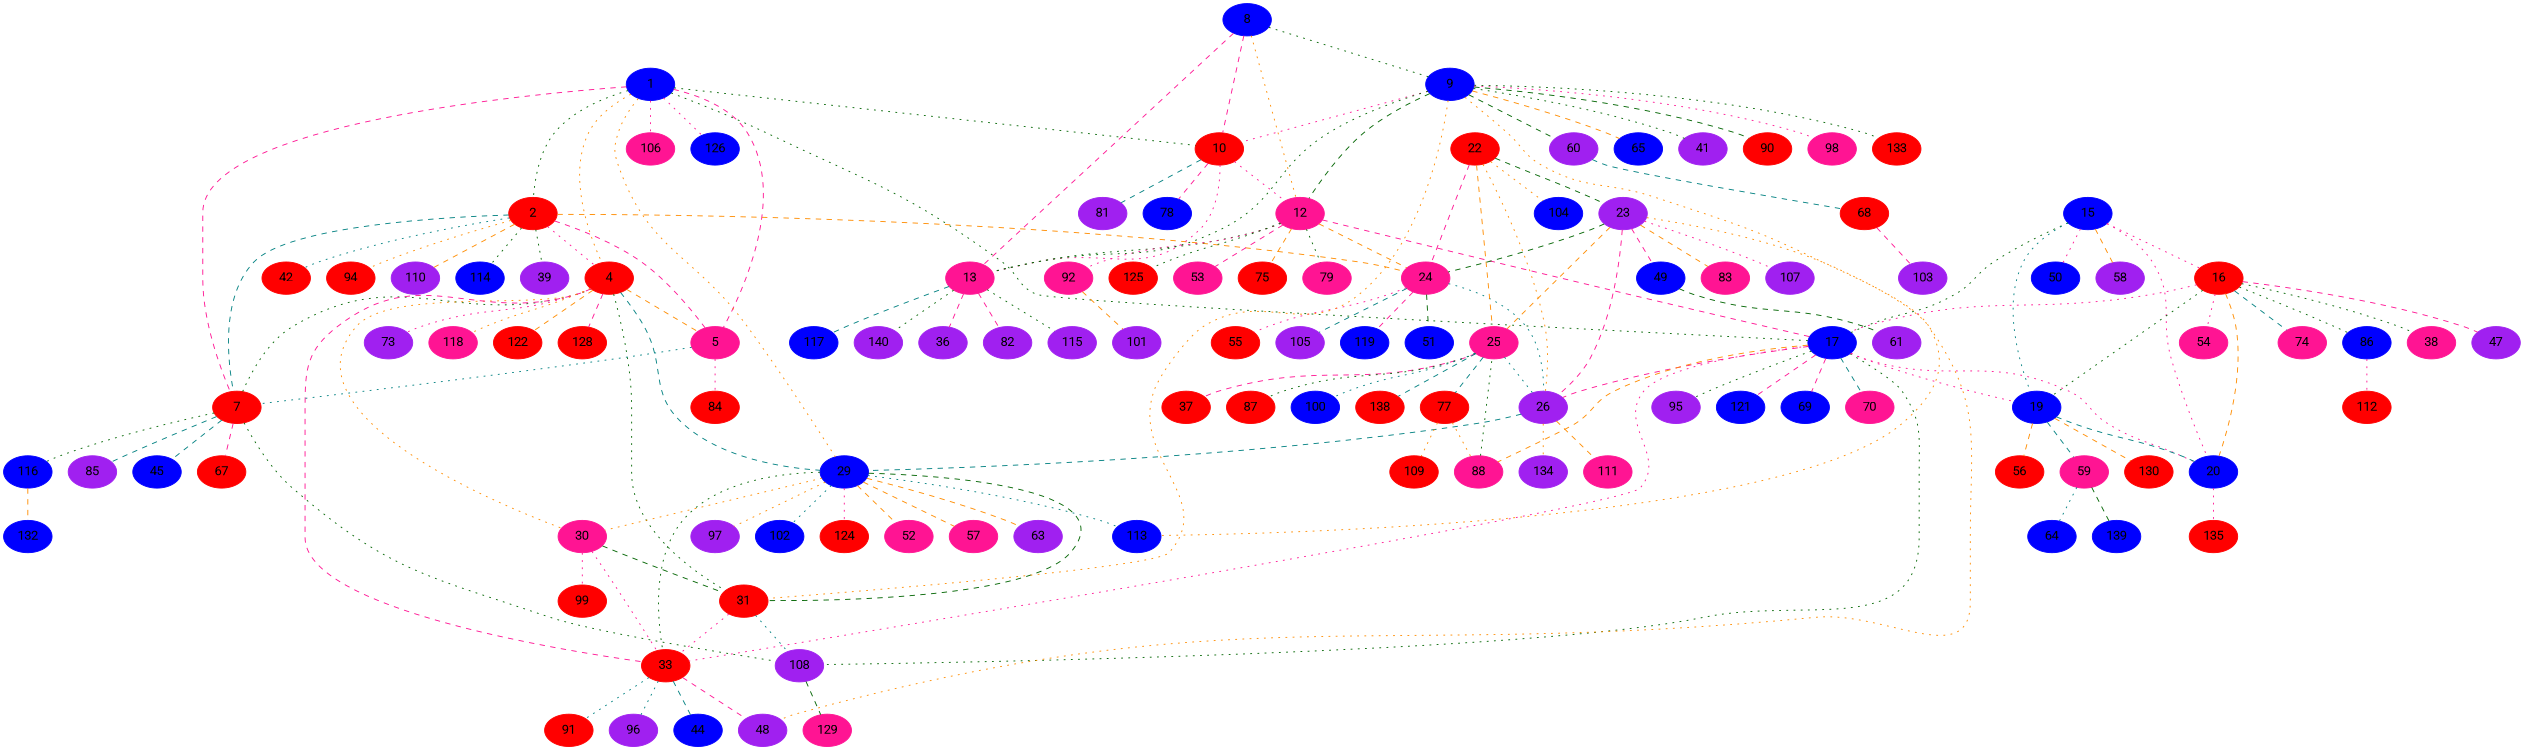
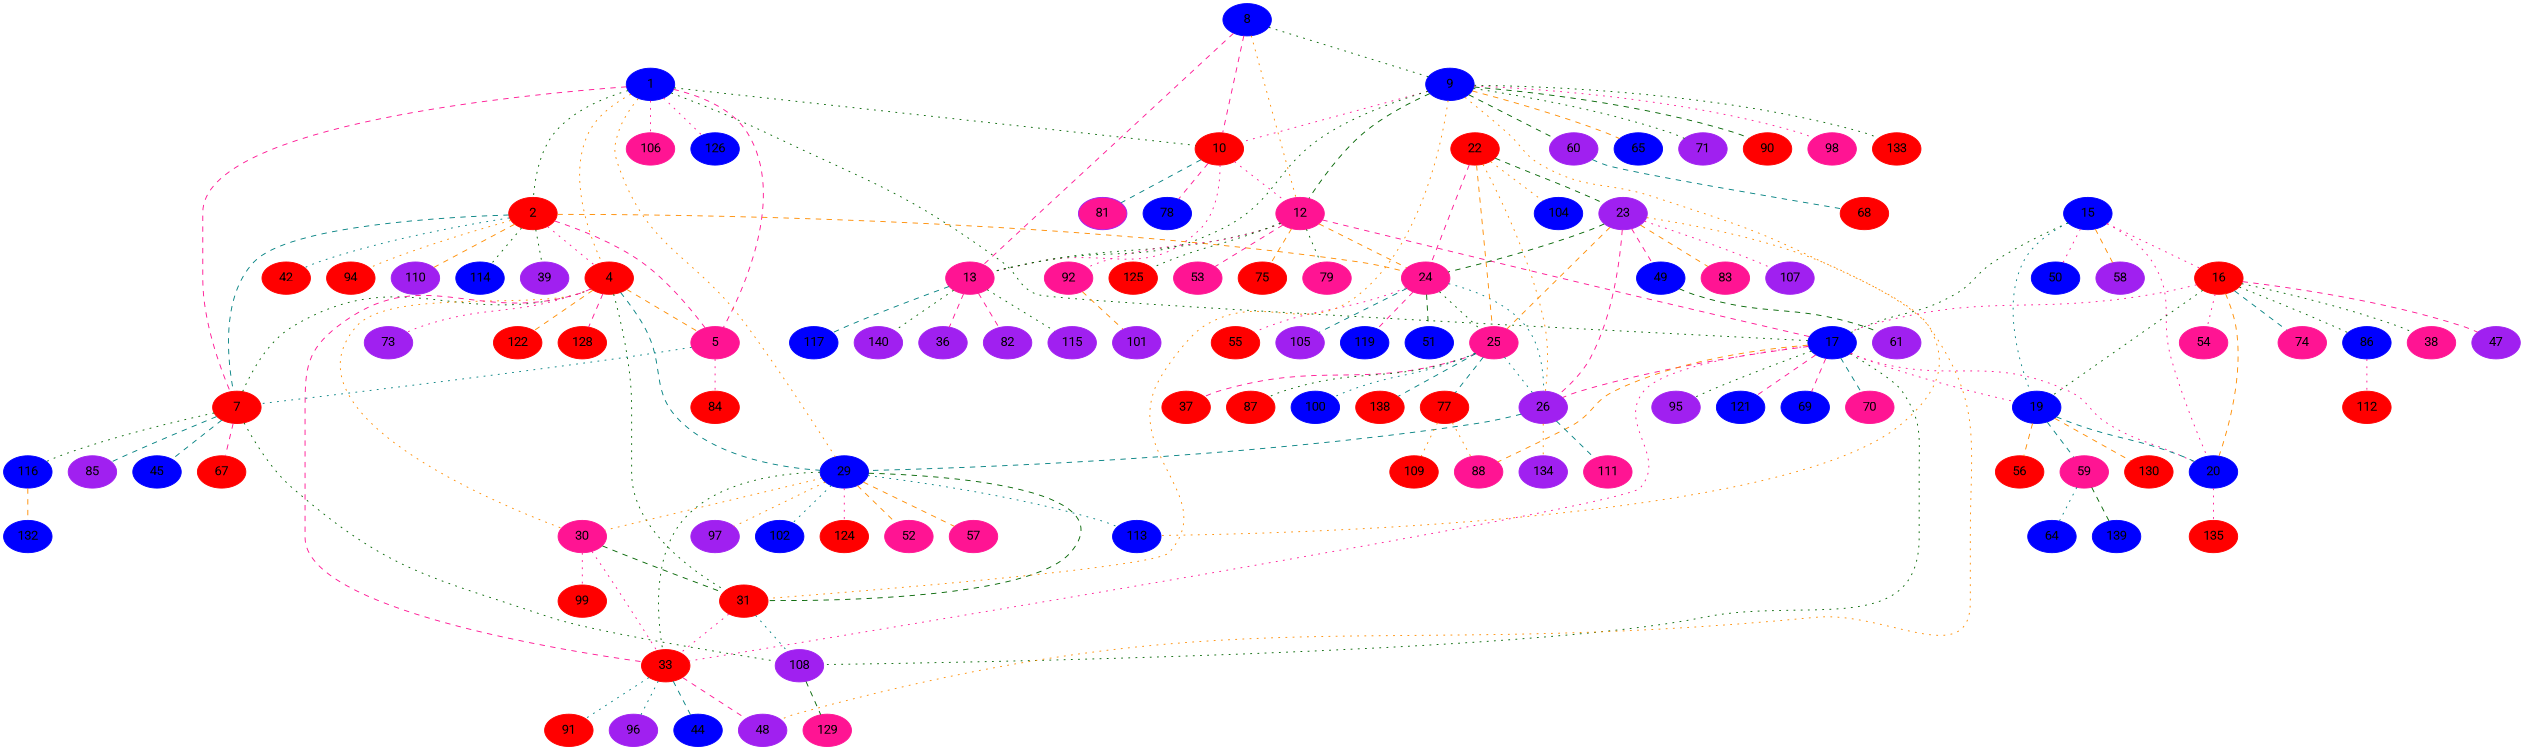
  graph {
    fontname=Roboto
    node [color=red fontname=Roboto style=filled]
    edge [color=deeppink fontname=Roboto style=dotted]
    1 [color=blue super="+43"]
    2 [super="+3"]
    4 [super="+32"]
    5 [color=deeppink super="+6"]
    7 [super="+46"]
    10 [super="+11"]
    17 [color=blue super="+18"]
    29 [color=blue super="+34"]
    106 [color=deeppink]
    126 [color=blue]
    24 [color=deeppink super="+40"]
    39 [color=purple]
    42
    94
    110 [color=purple]
    114 [color=blue]
    30 [color=deeppink super="+93"]
    31 [super="+35"]
    33 [super="+123"]
    73 [color=purple]
-   118 [color=deeppink]
    122
    128
    84
    45 [color=blue]
    67
    85 [color=purple]
    108 [color=purple super="+137"]
    116 [color=blue]
    12 [color=deeppink super="+14"]
    13 [color=deeppink super="+72"]
    78 [color=blue]
-   81 [color=purple]
+   81 [color=purple fillcolor=deeppink]
    19 [color=blue super="+76"]
    20 [color=blue]
    26 [color=purple super="+131"]
    69 [color=blue]
    70 [color=deeppink]
    88 [color=deeppink]
    95 [color=purple]
    121 [color=blue]
    113 [color=blue]
    52 [color=deeppink]
    57 [color=deeppink]
-   63 [color=purple]
    97 [color=purple]
    102 [color=blue]
    124
    25 [color=deeppink super="+27"]
    51 [color=blue]
    55
    105 [color=purple]
    119 [color=blue]
    99
    48 [color=purple super="+80"]
    44 [color=blue]
    91
    96 [color=purple]
    129 [color=deeppink]
    132 [color=blue]
    9 [color=blue super="+62"]
    60 [color=purple]
    65 [color=blue]
-   71 [color=purple label=41]
+   71 [color=purple]
    90
    98 [color=deeppink]
    133
    8 [color=blue]
    53 [color=deeppink]
    75
    79 [color=deeppink]
    92 [color=deeppink]
    125
    36 [color=purple]
    82 [color=purple]
    115 [color=purple]
    117 [color=blue]
    140 [color=purple]
    68 [super="+127"]
    101 [color=purple]
    15 [color=blue super="+66"]
    16 [super="+21"]
    50 [color=blue]
    58 [color=purple]
    38 [color=deeppink]
    47 [color=purple]
    54 [color=deeppink super="+136"]
    74 [color=deeppink]
    86 [color=blue super="+89"]
    56 [super="+120"]
    59 [color=deeppink]
    130
    135
    112
    111 [color=deeppink]
    134 [color=purple]
    64 [color=blue]
    139 [color=blue]
    22 [super="+41"]
    23 [color=purple super="+28"]
    104 [color=blue]
    49 [color=blue]
    83 [color=deeppink]
    107 [color=purple]
    37
    77
    87
    100 [color=blue]
    138
    61 [color=purple]
    109
-   103 [color=purple]
    1 -- 2 [color=darkgreen weight=2]
    1 -- 4 [color=darkorange]
    1 -- 5 [style=dashed weight=2]
    1 -- 7 [style=dashed]
    1 -- 10 [color=darkgreen]
    1 -- 17 [color=darkgreen]
    1 -- 29 [color=darkorange]
    1 -- 106
    1 -- 126
    2 -- 4 [weight=2]
    2 -- 5 [style=dashed weight=4]
    2 -- 7 [color=teal style=dashed weight=2]
    2 -- 24 [color=darkorange style=dashed]
    2 -- 39 [color=darkgreen]
    2 -- 42 [color=teal]
    2 -- 94 [color=darkorange]
    2 -- 110 [color=darkorange style=dashed]
    2 -- 114 [color=darkgreen]
    4 -- 5 [color=darkorange style=dashed weight=2]
    4 -- 7 [color=darkgreen]
    4 -- 29 [color=teal style=dashed weight=2]
    4 -- 30 [color=darkorange]
    4 -- 31 [color=darkgreen weight=2]
    4 -- 33 [style=dashed]
    4 -- 73
-   4 -- 118 [color=darkorange]
    4 -- 122 [color=darkorange style=dashed]
    4 -- 128 [style=dashed]
    5 -- 7 [color=teal weight=2]
    5 -- 84
    7 -- 45 [color=teal style=dashed]
    7 -- 67 [style=dashed]
    7 -- 85 [color=teal style=dashed]
    7 -- 108 [color=darkgreen]
    7 -- 116 [color=darkgreen]
    10 -- 12 [weight=4]
    10 -- 13 [weight=2]
    10 -- 78 [style=dashed]
    10 -- 81 [color=teal style=dashed]
    17 -- 33
    17 -- 108 [color=darkgreen]
    17 -- 19 [weight=2]
    17 -- 20 [weight=2]
    17 -- 26 [style=dashed]
    17 -- 69 [style=dashed]
    17 -- 70 [color=teal style=dashed]
    17 -- 88 [color=darkorange style=dashed]
    17 -- 95 [color=darkgreen]
    17 -- 121 [style=dashed]
    29 -- 30 [color=darkorange weight=2]
    29 -- 31 [color=darkgreen style=dashed weight=4]
    29 -- 33 [color=darkgreen weight=2]
    29 -- 113 [color=teal]
    29 -- 52 [color=darkorange style=dashed]
    29 -- 57 [color=darkorange style=dashed]
-   29 -- 63 [color=darkorange style=dashed]
    29 -- 97 [color=darkorange]
    29 -- 102 [color=teal]
    29 -- 124
    24 -- 26 [color=teal]
-   88 -- 25 [color=darkgreen weight=2]
+   24 -- 25 [color=darkgreen weight=2]
    24 -- 51 [color=darkgreen style=dashed]
    24 -- 55
    24 -- 105 [color=teal style=dashed]
    24 -- 119 [style=dashed]
    30 -- 31 [color=darkgreen style=dashed weight=2]
    30 -- 33
    30 -- 99
    31 -- 33 [weight=2]
    31 -- 108 [color=teal]
    33 -- 48 [style=dashed]
    33 -- 44 [color=teal style=dashed]
    33 -- 91 [color=teal]
    33 -- 96 [color=teal]
    108 -- 129 [color=darkgreen style=dashed]
    116 -- 132 [color=darkorange style=dashed]
    12 -- 17 [style=dashed]
    12 -- 24 [color=darkorange style=dashed weight=2]
    12 -- 13 [color=darkgreen weight=2]
    12 -- 53 [style=dashed]
    12 -- 75 [color=darkorange style=dashed]
    12 -- 79 [color=darkgreen]
    12 -- 92
    12 -- 125 [color=darkgreen]
    13 -- 36 [style=dashed]
    13 -- 82 [style=dashed]
    13 -- 115 [color=darkgreen]
    13 -- 117 [color=teal style=dashed]
    13 -- 140 [color=darkgreen]
    19 -- 20 [color=teal style=dashed]
    19 -- 56 [color=darkorange style=dashed]
    19 -- 59 [color=teal style=dashed]
    19 -- 130 [color=darkorange style=dashed]
    20 -- 135
    26 -- 29 [color=teal style=dashed]
-   26 -- 111 [color=darkorange style=dashed]
+   26 -- 111 [color=teal style=dashed]
    26 -- 134 [color=darkorange]
    25 -- 26 [color=teal weight=2]
    25 -- 37 [style=dashed]
    25 -- 77 [color=teal style=dashed]
    25 -- 87 [color=darkgreen]
    25 -- 100 [color=teal]
    25 -- 138 [color=teal style=dashed]
    9 -- 10 [weight=2]
    9 -- 31 [color=darkorange]
    9 -- 12 [color=darkgreen style=dashed weight=2]
    9 -- 13 [color=darkgreen]
    9 -- 113 [color=darkorange]
    9 -- 60 [color=darkgreen style=dashed]
    9 -- 65 [color=darkorange style=dashed]
    9 -- 71 [color=darkgreen]
    9 -- 90 [color=darkgreen style=dashed]
    9 -- 98
    9 -- 133 [color=darkgreen]
    60 -- 68 [color=teal style=dashed]
    8 -- 10 [style=dashed weight=2]
    8 -- 12 [color=darkorange weight=2]
    8 -- 13 [style=dashed]
    8 -- 9 [color=darkgreen]
    92 -- 101 [color=darkorange style=dashed]
-   68 -- 103 [style=dashed]
    15 -- 17 [color=darkgreen weight=2]
    15 -- 19 [color=teal]
    15 -- 20
    15 -- 16 [weight=2]
    15 -- 50
    15 -- 58 [color=darkorange style=dashed]
    16 -- 17 [weight=4]
    16 -- 19 [color=darkgreen weight=2]
    16 -- 20 [color=darkorange style=dashed weight=2]
    16 -- 38 [color=darkgreen]
    16 -- 47 [style=dashed]
    16 -- 54
    16 -- 74 [color=teal style=dashed]
    16 -- 86 [color=darkgreen]
    86 -- 112
    59 -- 64 [color=teal]
    59 -- 139 [color=darkgreen style=dashed]
    22 -- 24 [style=dashed]
    22 -- 26 [color=darkorange]
    22 -- 25 [color=darkorange style=dashed weight=2]
    22 -- 23 [color=darkgreen style=dashed weight=2]
    22 -- 104 [color=darkorange]
    23 -- 24 [color=darkgreen style=dashed weight=2]
    23 -- 26 [style=dashed weight=2]
    23 -- 25 [color=darkorange style=dashed weight=4]
    23 -- 48 [color=darkorange]
    23 -- 49 [style=dashed]
    23 -- 83 [color=darkorange style=dashed]
    23 -- 107
    49 -- 61 [color=darkgreen style=dashed]
    77 -- 88 [color=darkorange]
    77 -- 109 [color=darkorange]
  }
